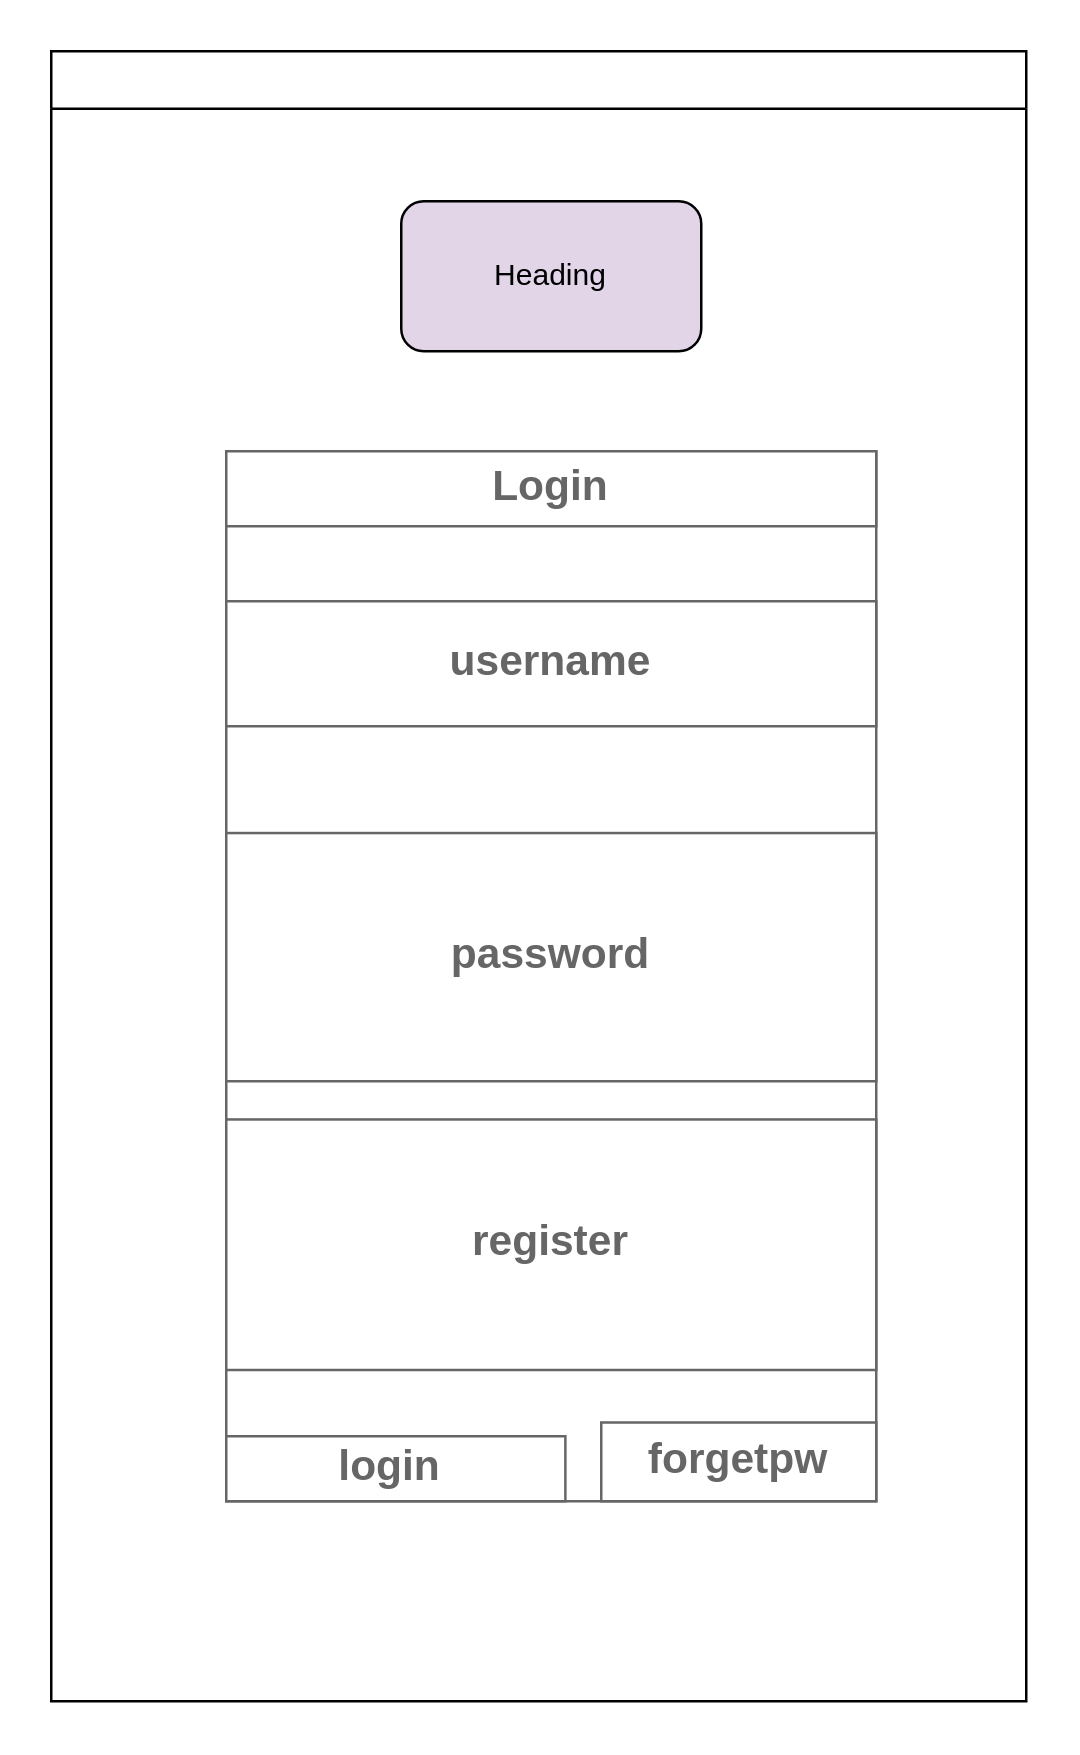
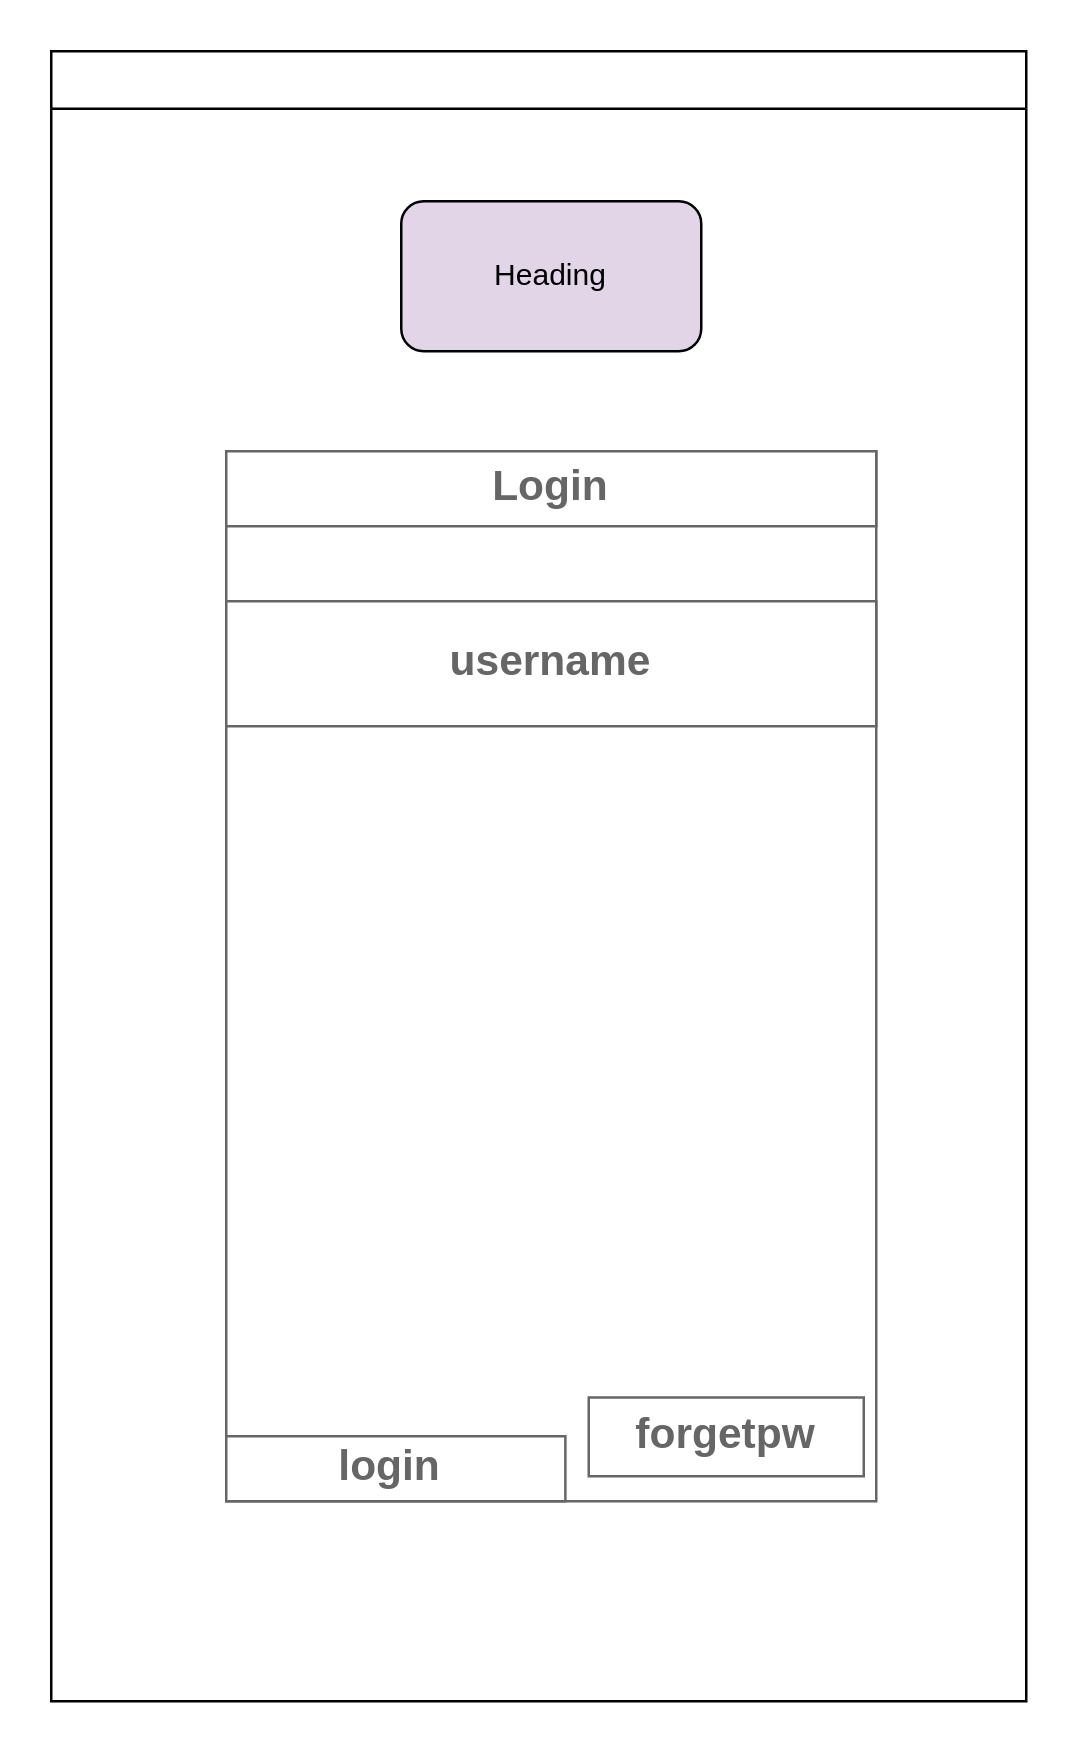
  <mxCell id="0" />
  <mxCell id="1" parent="0" />
  <mxCell id="2" value="" style="swimlane;whiteSpace=wrap;html=1;" vertex="1" parent="1"><mxGeometry x="20" y="20" width="390" height="660" as="geometry" /></mxCell>
  <mxCell id="3" value="Heading" style="rounded=1;whiteSpace=wrap;html=1;fillColor=#e1d5e7;" vertex="1" parent="2"><mxGeometry x="140" y="60" width="120" height="60" as="geometry" /></mxCell>
  <mxCell id="4" value="" style="strokeWidth=1;shadow=0;dashed=0;align=center;html=1;shape=mxgraph.mockup.containers.rrect;rSize=0;strokeColor=#666666;" vertex="1" parent="2"><mxGeometry x="70" y="160" width="260" height="420" as="geometry" /></mxCell>
  <mxCell id="5" value="Login" style="strokeColor=inherit;fillColor=inherit;gradientColor=inherit;strokeWidth=1;shadow=0;dashed=0;align=center;html=1;shape=mxgraph.mockup.containers.rrect;rSize=0;fontSize=17;fontColor=#666666;fontStyle=1;resizeWidth=1;whiteSpace=wrap;" vertex="1" parent="4"><mxGeometry width="260" height="30" relative="1" as="geometry" /></mxCell>
  <mxCell id="6" value="username" style="strokeColor=inherit;fillColor=inherit;gradientColor=inherit;strokeWidth=1;shadow=0;dashed=0;align=center;html=1;shape=mxgraph.mockup.containers.rrect;rSize=0;fontSize=17;fontColor=#666666;fontStyle=1;resizeWidth=1;whiteSpace=wrap;" vertex="1" parent="4"><mxGeometry width="260" height="50" relative="1" as="geometry"><mxPoint y="60" as="offset" /></mxGeometry></mxCell>
  <mxCell id="7" value="login&amp;nbsp;" style="strokeColor=inherit;fillColor=inherit;gradientColor=inherit;strokeWidth=1;shadow=0;dashed=0;align=center;html=1;shape=mxgraph.mockup.containers.rrect;rSize=0;fontSize=17;fontColor=#666666;fontStyle=1;resizeWidth=1;whiteSpace=wrap;" vertex="1" parent="4"><mxGeometry y="1" width="135.652" height="26" relative="1" as="geometry"><mxPoint y="-26" as="offset" /></mxGeometry></mxCell>
- <mxCell id="8" value="password" style="strokeColor=inherit;fillColor=inherit;gradientColor=inherit;strokeWidth=1;shadow=0;dashed=0;align=center;html=1;shape=mxgraph.mockup.containers.rrect;rSize=0;fontSize=17;fontColor=#666666;fontStyle=1;resizeWidth=1;whiteSpace=wrap;" vertex="1" parent="4"><mxGeometry y="152.722" width="260" height="99.278" as="geometry" /></mxCell>
- <mxCell id="9" value="forgetpw" style="strokeColor=inherit;fillColor=inherit;gradientColor=inherit;strokeWidth=1;shadow=0;dashed=0;align=center;html=1;shape=mxgraph.mockup.containers.rrect;rSize=0;fontSize=17;fontColor=#666666;fontStyle=1;resizeWidth=1;whiteSpace=wrap;" vertex="1" parent="4"><mxGeometry x="150" y="388.5" width="110" height="31.5" as="geometry" /></mxCell>
- <mxCell id="10" value="register" style="strokeColor=inherit;fillColor=inherit;gradientColor=inherit;strokeWidth=1;shadow=0;dashed=0;align=center;html=1;shape=mxgraph.mockup.containers.rrect;rSize=0;fontSize=17;fontColor=#666666;fontStyle=1;resizeWidth=1;whiteSpace=wrap;" vertex="1" parent="4"><mxGeometry y="267.278" width="260" height="100.223" as="geometry" /></mxCell>
+ <mxCell id="9" value="forgetpw" style="strokeColor=inherit;fillColor=inherit;gradientColor=inherit;strokeWidth=1;shadow=0;dashed=0;align=center;html=1;shape=mxgraph.mockup.containers.rrect;rSize=0;fontSize=17;fontColor=#666666;fontStyle=1;resizeWidth=1;whiteSpace=wrap;" vertex="1" parent="4"><mxGeometry x="145" y="378.5" width="110" height="31.5" as="geometry" /></mxCell>
